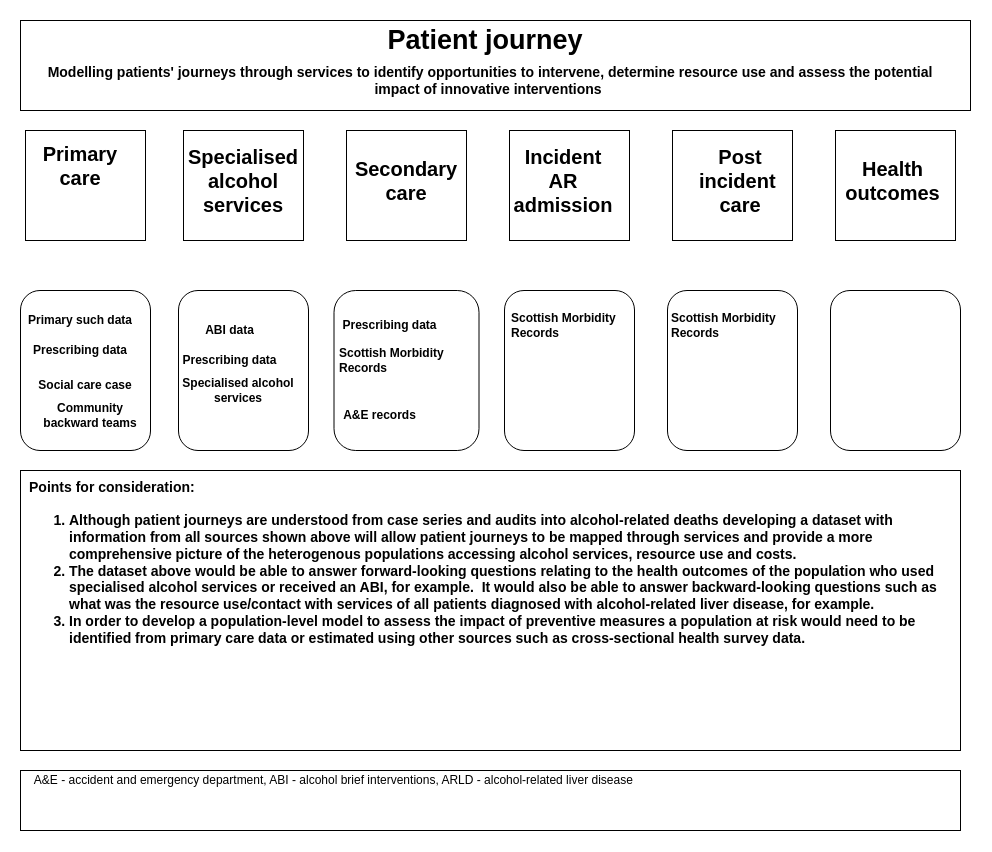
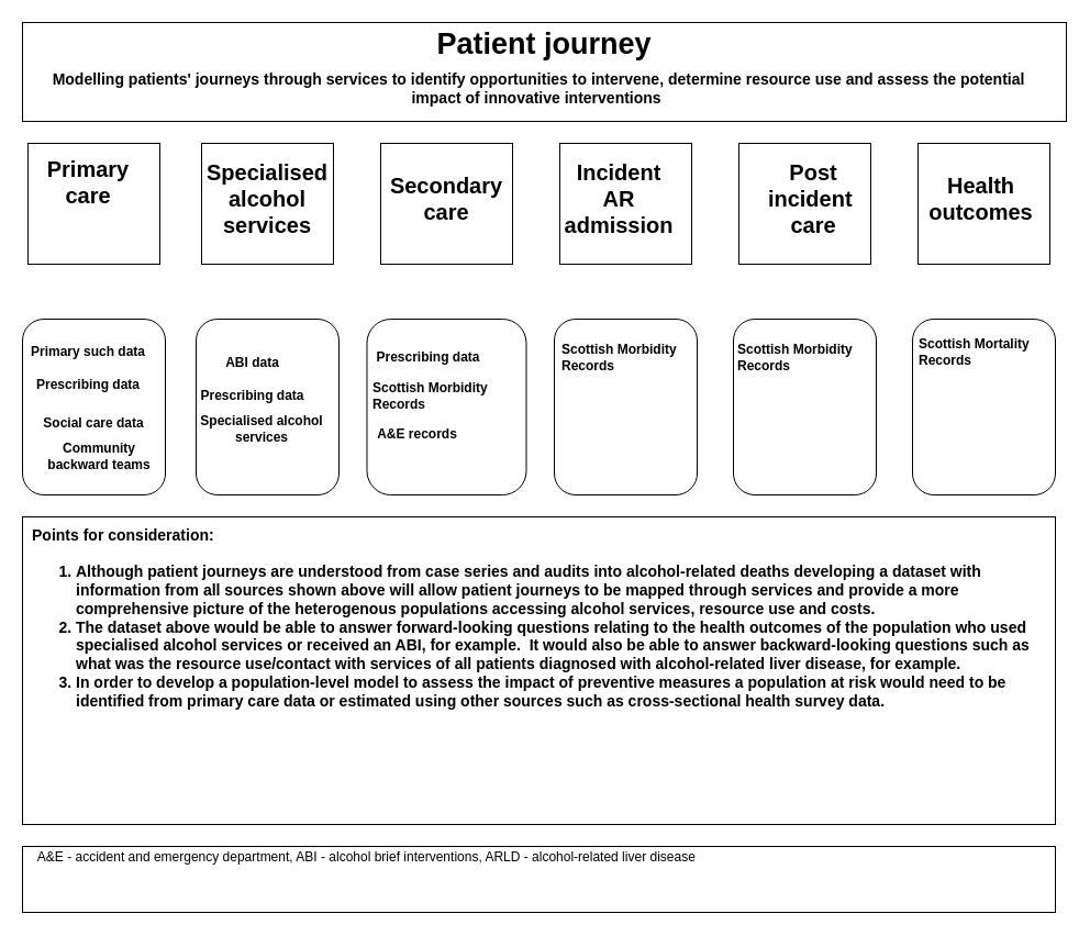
  <mxCell id="0" />
  <mxCell id="1" parent="0" />
  <mxCell id="2" value="" style="rounded=0;whiteSpace=wrap;html=1;" vertex="1" parent="1"><mxGeometry x="20" y="20" width="950" height="90" as="geometry" /></mxCell>
- <mxCell id="3" value="&lt;b&gt;&lt;font style=&quot;font-size: 27px&quot;&gt;Patient journey&lt;/font&gt;&lt;/b&gt;" style="text;html=1;strokeColor=none;fillColor=none;align=center;verticalAlign=middle;whiteSpace=wrap;rounded=0;" vertex="1" parent="1"><mxGeometry x="40" y="30" width="890" height="20" as="geometry" /></mxCell>
+ <mxCell id="3" value="&lt;b&gt;&lt;font style=&quot;font-size: 27px&quot;&gt;Patient journey&lt;/font&gt;&lt;/b&gt;" style="text;html=1;strokeColor=none;fillColor=none;align=center;verticalAlign=middle;whiteSpace=wrap;rounded=0;" vertex="1" parent="1"><mxGeometry x="50" y="30" width="890" height="20" as="geometry" /></mxCell>
  <mxCell id="4" value="&lt;font style=&quot;font-size: 14px;&quot;&gt;&lt;b style=&quot;font-size: 14px;&quot;&gt;Modelling patients' journeys through services to identify opportunities to intervene, determine resource use and assess the potential impact of innovative interventions&amp;nbsp;&lt;/b&gt;&lt;/font&gt;" style="text;html=1;strokeColor=none;fillColor=none;align=center;verticalAlign=middle;whiteSpace=wrap;rounded=0;fontSize=14;" vertex="1" parent="1"><mxGeometry x="30" y="60" width="920" height="40" as="geometry" /></mxCell>
  <mxCell id="5" value="" style="rounded=0;whiteSpace=wrap;html=1;" vertex="1" parent="1"><mxGeometry x="25" y="130" width="120" height="110" as="geometry" /></mxCell>
  <mxCell id="6" value="" style="rounded=1;whiteSpace=wrap;html=1;" vertex="1" parent="1"><mxGeometry x="20" y="290" width="130" height="160" as="geometry" /></mxCell>
  <mxCell id="7" value="&lt;b&gt;&lt;font style=&quot;font-size: 20px&quot;&gt;Primary care&lt;/font&gt;&lt;/b&gt;" style="text;html=1;strokeColor=none;fillColor=none;align=center;verticalAlign=middle;whiteSpace=wrap;rounded=0;rotation=0;direction=south;" vertex="1" parent="1"><mxGeometry x="70" y="145" width="20" height="40" as="geometry" /></mxCell>
  <mxCell id="8" value="" style="rounded=0;whiteSpace=wrap;html=1;" vertex="1" parent="1"><mxGeometry x="183" y="130" width="120" height="110" as="geometry" /></mxCell>
  <mxCell id="9" value="" style="rounded=0;whiteSpace=wrap;html=1;" vertex="1" parent="1"><mxGeometry x="346" y="130" width="120" height="110" as="geometry" /></mxCell>
  <mxCell id="10" value="" style="rounded=0;whiteSpace=wrap;html=1;" vertex="1" parent="1"><mxGeometry x="509" y="130" width="120" height="110" as="geometry" /></mxCell>
  <mxCell id="11" value="" style="rounded=0;whiteSpace=wrap;html=1;" vertex="1" parent="1"><mxGeometry x="672" y="130" width="120" height="110" as="geometry" /></mxCell>
  <mxCell id="12" value="&lt;b&gt;&lt;font style=&quot;font-size: 20px&quot;&gt;Secondary care&lt;/font&gt;&lt;/b&gt;" style="text;html=1;strokeColor=none;fillColor=none;align=center;verticalAlign=middle;whiteSpace=wrap;rounded=0;rotation=0;direction=south;" vertex="1" parent="1"><mxGeometry x="396" y="160" width="20" height="40" as="geometry" /></mxCell>
  <mxCell id="13" value="&lt;b&gt;&lt;font style=&quot;font-size: 20px&quot;&gt;Incident AR admission&lt;/font&gt;&lt;/b&gt;" style="text;html=1;strokeColor=none;fillColor=none;align=center;verticalAlign=middle;whiteSpace=wrap;rounded=0;rotation=0;direction=south;" vertex="1" parent="1"><mxGeometry x="552.5" y="160" width="20" height="40" as="geometry" /></mxCell>
  <mxCell id="14" value="&lt;b&gt;&lt;font style=&quot;font-size: 20px&quot;&gt;Post incident&amp;nbsp;&lt;br&gt;care&lt;br&gt;&lt;/font&gt;&lt;/b&gt;" style="text;html=1;strokeColor=none;fillColor=none;align=center;verticalAlign=middle;whiteSpace=wrap;rounded=0;rotation=0;direction=south;" vertex="1" parent="1"><mxGeometry x="700" y="160" width="80" height="40" as="geometry" /></mxCell>
  <mxCell id="15" value="Primary such data&lt;br&gt;" style="text;html=1;strokeColor=none;fillColor=none;align=center;verticalAlign=middle;whiteSpace=wrap;rounded=0;fontStyle=1" vertex="1" parent="1"><mxGeometry x="25" y="310" width="110" height="20" as="geometry" /></mxCell>
  <mxCell id="16" value="Prescribing data&lt;br&gt;" style="text;html=1;strokeColor=none;fillColor=none;align=center;verticalAlign=middle;whiteSpace=wrap;rounded=0;fontStyle=1" vertex="1" parent="1"><mxGeometry x="25" y="340" width="110" height="20" as="geometry" /></mxCell>
  <mxCell id="17" value="" style="rounded=1;whiteSpace=wrap;html=1;" vertex="1" parent="1"><mxGeometry x="178" y="290" width="130" height="160" as="geometry" /></mxCell>
  <mxCell id="18" value="&lt;br&gt;&lt;br&gt;" style="rounded=1;whiteSpace=wrap;html=1;" vertex="1" parent="1"><mxGeometry x="333.5" y="290" width="145" height="160" as="geometry" /></mxCell>
  <mxCell id="19" value="" style="rounded=1;whiteSpace=wrap;html=1;" vertex="1" parent="1"><mxGeometry x="504" y="290" width="130" height="160" as="geometry" /></mxCell>
  <mxCell id="20" value="" style="rounded=1;whiteSpace=wrap;html=1;" vertex="1" parent="1"><mxGeometry x="830" y="290" width="130" height="160" as="geometry" /></mxCell>
  <mxCell id="21" value="ABI data" style="text;html=1;strokeColor=none;fillColor=none;align=center;verticalAlign=middle;whiteSpace=wrap;rounded=0;fontStyle=1" vertex="1" parent="1"><mxGeometry x="198" y="320" width="63" height="20" as="geometry" /></mxCell>
  <mxCell id="22" value="Prescribing data&lt;br&gt;" style="text;html=1;strokeColor=none;fillColor=none;align=center;verticalAlign=middle;whiteSpace=wrap;rounded=0;fontStyle=1" vertex="1" parent="1"><mxGeometry x="178" y="350" width="103" height="20" as="geometry" /></mxCell>
  <mxCell id="23" value="Prescribing data&lt;br&gt;" style="text;html=1;strokeColor=none;fillColor=none;align=center;verticalAlign=middle;whiteSpace=wrap;rounded=0;fontStyle=1" vertex="1" parent="1"><mxGeometry x="338" y="315" width="103" height="20" as="geometry" /></mxCell>
  <mxCell id="24" value="&lt;b&gt;Specialised alcohol services&lt;/b&gt;" style="text;html=1;strokeColor=none;fillColor=none;align=center;verticalAlign=middle;whiteSpace=wrap;rounded=0;" vertex="1" parent="1"><mxGeometry x="177.5" y="380" width="120" height="20" as="geometry" /></mxCell>
  <mxCell id="25" value="&lt;div style=&quot;text-align: left&quot;&gt;&lt;b&gt;Scottish Morbidity Records&lt;/b&gt;&lt;/div&gt;" style="text;html=1;strokeColor=none;fillColor=none;align=center;verticalAlign=middle;whiteSpace=wrap;rounded=0;" vertex="1" parent="1"><mxGeometry x="337.5" y="345" width="125" height="30" as="geometry" /></mxCell>
+ <mxCell id="26" value="&lt;div style=&quot;text-align: left&quot;&gt;&lt;b&gt;Scottish Mortality Records&lt;/b&gt;&lt;/div&gt;" style="text;html=1;strokeColor=none;fillColor=none;align=center;verticalAlign=middle;whiteSpace=wrap;rounded=0;" vertex="1" parent="1"><mxGeometry x="835" y="305" width="125" height="30" as="geometry" /></mxCell>
  <mxCell id="27" value="&lt;div style=&quot;text-align: left&quot;&gt;&lt;b&gt;Scottish Morbidity Records&lt;/b&gt;&lt;/div&gt;" style="text;html=1;strokeColor=none;fillColor=none;align=center;verticalAlign=middle;whiteSpace=wrap;rounded=0;" vertex="1" parent="1"><mxGeometry x="510" y="310" width="125" height="30" as="geometry" /></mxCell>
- <mxCell id="28" value="&lt;b&gt;A&amp;amp;E records&lt;/b&gt;" style="text;html=1;strokeColor=none;fillColor=none;align=center;verticalAlign=middle;whiteSpace=wrap;rounded=0;" vertex="1" parent="1"><mxGeometry x="338" y="405" width="83" height="20" as="geometry" /></mxCell>
+ <mxCell id="28" value="&lt;b&gt;A&amp;amp;E records&lt;/b&gt;" style="text;html=1;strokeColor=none;fillColor=none;align=center;verticalAlign=middle;whiteSpace=wrap;rounded=0;" vertex="1" parent="1"><mxGeometry x="338" y="385" width="83" height="20" as="geometry" /></mxCell>
  <mxCell id="29" value="" style="rounded=0;whiteSpace=wrap;html=1;" vertex="1" parent="1"><mxGeometry x="835" y="130" width="120" height="110" as="geometry" /></mxCell>
  <mxCell id="30" value="&lt;b&gt;&lt;font style=&quot;font-size: 20px&quot;&gt;Health outcomes&lt;br&gt;&lt;/font&gt;&lt;/b&gt;" style="text;html=1;strokeColor=none;fillColor=none;align=center;verticalAlign=middle;whiteSpace=wrap;rounded=0;rotation=0;direction=south;" vertex="1" parent="1"><mxGeometry x="880" y="160" width="25" height="40" as="geometry" /></mxCell>
  <mxCell id="31" value="&lt;b&gt;&lt;font style=&quot;font-size: 20px&quot;&gt;Specialised alcohol services&lt;/font&gt;&lt;/b&gt;" style="text;html=1;strokeColor=none;fillColor=none;align=center;verticalAlign=middle;whiteSpace=wrap;rounded=0;rotation=0;direction=south;" vertex="1" parent="1"><mxGeometry x="233" y="160" width="20" height="40" as="geometry" /></mxCell>
  <mxCell id="32" value="" style="rounded=1;whiteSpace=wrap;html=1;" vertex="1" parent="1"><mxGeometry x="667" y="290" width="130" height="160" as="geometry" /></mxCell>
  <mxCell id="33" value="&lt;div style=&quot;text-align: left&quot;&gt;&lt;b&gt;Scottish Morbidity Records&lt;/b&gt;&lt;/div&gt;" style="text;html=1;strokeColor=none;fillColor=none;align=center;verticalAlign=middle;whiteSpace=wrap;rounded=0;" vertex="1" parent="1"><mxGeometry x="670" y="310" width="125" height="30" as="geometry" /></mxCell>
  <mxCell id="34" value="" style="rounded=0;whiteSpace=wrap;html=1;align=left;" vertex="1" parent="1"><mxGeometry x="20" y="470" width="940" height="280" as="geometry" /></mxCell>
  <mxCell id="35" value="" style="rounded=0;whiteSpace=wrap;html=1;align=left;" vertex="1" parent="1"><mxGeometry x="20" y="770" width="940" height="60" as="geometry" /></mxCell>
  <mxCell id="36" value="&lt;div style=&quot;text-align: left&quot;&gt;&lt;span&gt;A&amp;amp;E - accident and emergency department, ABI - alcohol brief interventions, ARLD - alcohol-related liver disease&amp;nbsp;&lt;/span&gt;&lt;/div&gt;" style="text;html=1;strokeColor=none;fillColor=none;align=center;verticalAlign=middle;whiteSpace=wrap;rounded=0;" vertex="1" parent="1"><mxGeometry x="20" y="770" width="630" height="20" as="geometry" /></mxCell>
  <mxCell id="37" value="&lt;h1 style=&quot;text-align: left ; font-size: 14px&quot;&gt;&lt;font style=&quot;font-size: 14px&quot;&gt;Points for consideration:&lt;/font&gt;&lt;/h1&gt;&lt;h1 style=&quot;text-align: left&quot;&gt;&lt;ol style=&quot;font-size: 14px&quot;&gt;&lt;li&gt;&lt;font style=&quot;font-size: 14px&quot;&gt;Although patient journeys are understood from case series and audits into alcohol-related deaths developing a dataset with information from all sources shown above will allow patient journeys to be mapped through services and provide a more comprehensive picture of the heterogenous populations accessing alcohol services, resource use and costs.&lt;/font&gt;&lt;/li&gt;&lt;li&gt;&lt;font style=&quot;font-size: 14px&quot;&gt;The dataset above would be able to answer forward-looking questions relating to the health outcomes of the population who used specialised alcohol services or received an ABI, for example.&amp;nbsp; It would also be able to answer backward-looking questions such as what was the resource use/contact with services of all patients diagnosed with alcohol-related liver disease, for example.&amp;nbsp; &amp;nbsp;&amp;nbsp;&lt;/font&gt;&lt;/li&gt;&lt;li&gt;In order to develop a population-level model to assess the impact of preventive measures a population at risk would need to be identified from primary care data or estimated using other sources such as cross-sectional health survey data.&amp;nbsp; &amp;nbsp;&amp;nbsp;&lt;/li&gt;&lt;/ol&gt;&lt;/h1&gt;&lt;div style=&quot;text-align: left ; font-size: 14px&quot;&gt;&lt;br&gt;&lt;/div&gt;" style="text;html=1;strokeColor=none;fillColor=none;spacing=5;spacingTop=-20;whiteSpace=wrap;overflow=hidden;rounded=0;align=center;" vertex="1" parent="1"><mxGeometry x="25" y="480" width="925" height="260" as="geometry" /></mxCell>
- <mxCell id="38" value="Social care case&lt;br&gt;" style="text;html=1;strokeColor=none;fillColor=none;align=center;verticalAlign=middle;whiteSpace=wrap;rounded=0;fontStyle=1" vertex="1" parent="1"><mxGeometry x="30" y="375" width="110" height="20" as="geometry" /></mxCell>
+ <mxCell id="38" value="Social care data&lt;br&gt;" style="text;html=1;strokeColor=none;fillColor=none;align=center;verticalAlign=middle;whiteSpace=wrap;rounded=0;fontStyle=1" vertex="1" parent="1"><mxGeometry x="30" y="375" width="110" height="20" as="geometry" /></mxCell>
  <mxCell id="39" value="Community backward teams&lt;br&gt;" style="text;html=1;strokeColor=none;fillColor=none;align=center;verticalAlign=middle;whiteSpace=wrap;rounded=0;fontStyle=1" vertex="1" parent="1"><mxGeometry x="35" y="405" width="110" height="20" as="geometry" /></mxCell>
